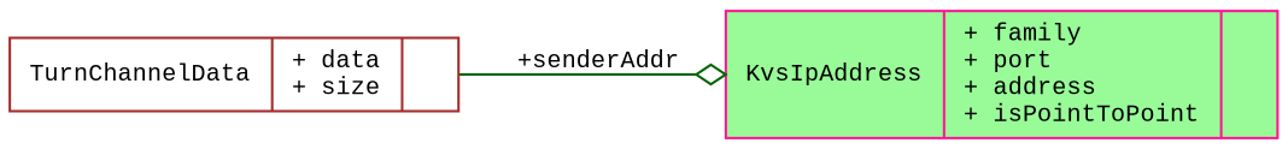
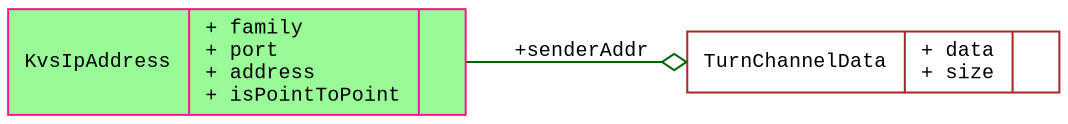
  digraph {
    rankdir=LR
    fontname="Liberation Mono"
    node [fontname="Liberation Mono" fontsize=10 shape=record style=filled]
    n1 [color=brown fillcolor=white fontcolor=black height=0.2 label="{TurnChannelData\n|+ data\l+ size\l|}" width=0.4]
    n2 [color=deeppink fillcolor=palegreen height=0.2 label="{KvsIpAddress\n|+ family\l+ port\l+ address\l+ isPointToPoint\l|}" width=0.4]
-   n1 -> n2 [arrowhead=odiamond color=darkgreen fontname="Liberation Mono" fontsize=10 label=" +senderAddr" labelfontname=Helvetica labelfontsize=10 style=solid]
+   n2 -> n1 [arrowhead=odiamond color=darkgreen fontname="Liberation Mono" fontsize=10 label=" +senderAddr" labelfontname=Helvetica labelfontsize=10 style=solid]
  }
